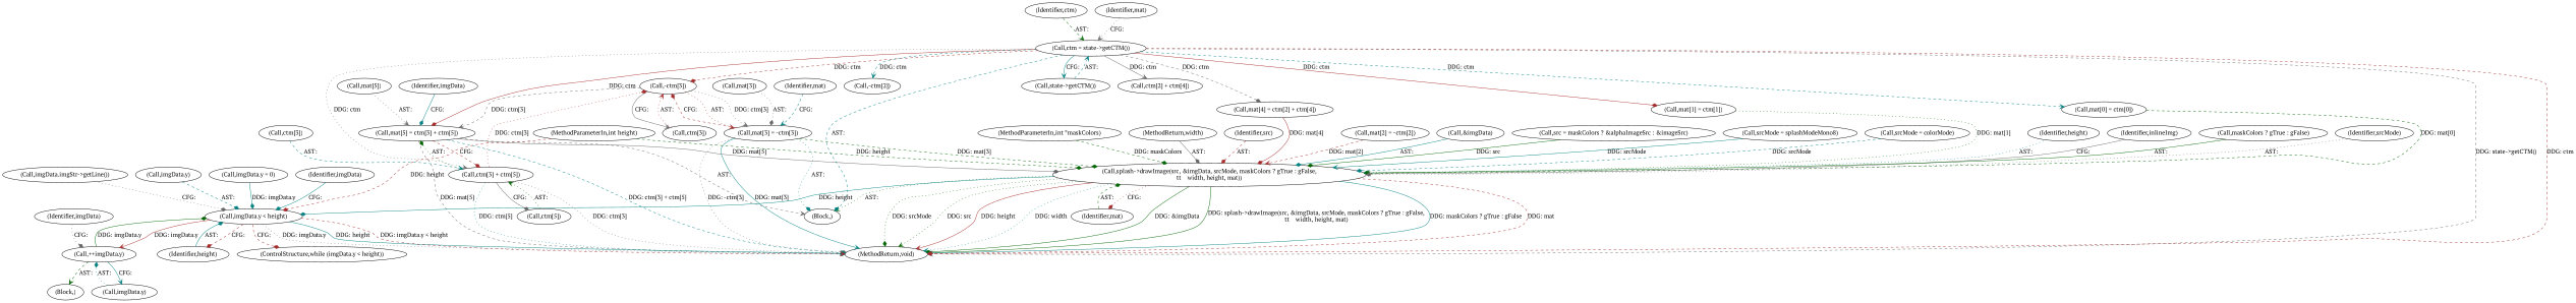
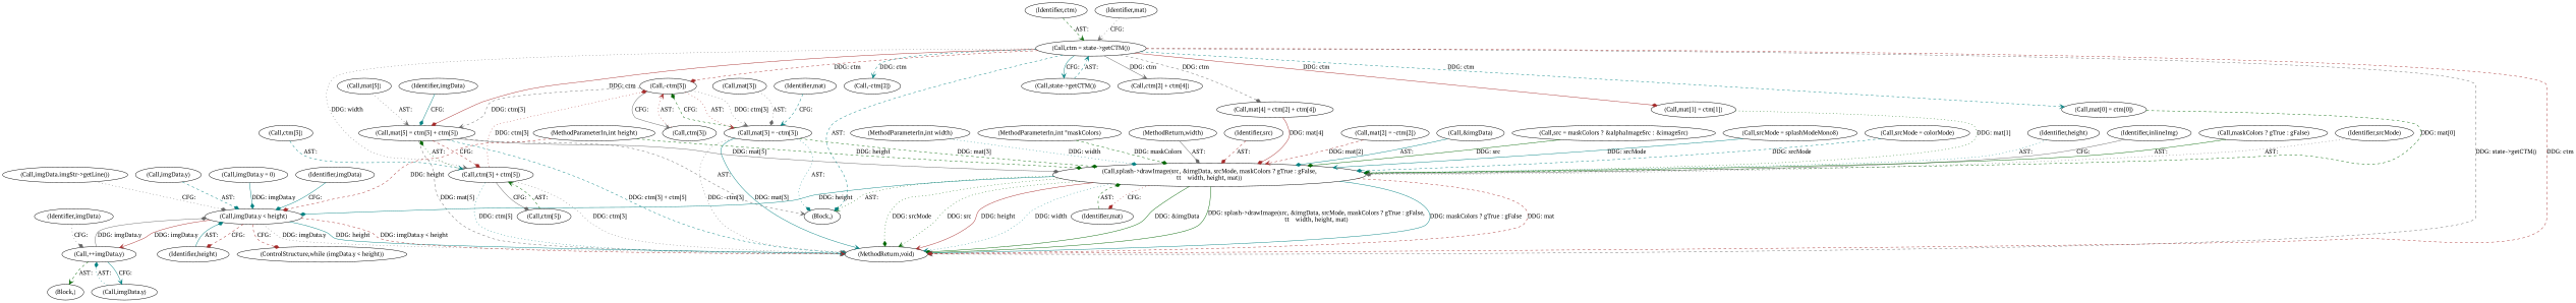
  digraph {
    fontname="PT Serif"
    node [fontname="PT Serif"]
    edge [arrowhead=diamond color=teal fontname="PT Serif" style=dashed]
    n1 [label="(Call,-ctm[3])"]
    n2 [label="(Call,mat[3] = -ctm[3])"]
    n3 [label="(Call,mat[5] = ctm[3] + ctm[5])"]
    n4 [label="(Call,ctm[3])"]
    n5 [label="(Block,)"]
    n6 [label="(MethodReturn,void)"]
    n7 [label="(Call,splash->drawImage(src, &imgData, srcMode, maskColors ? gTrue : gFalse,\n\t\t    width, height, mat))"]
    n8 [label="(Call,ctm[3] + ctm[5])"]
    n9 [label="(Call,ctm[5])"]
    n10 [label="(Call,ctm = state->getCTM())"]
    n11 [label="(Call,mat[4] = ctm[2] + ctm[4])"]
    n12 [label="(Call,-ctm[2])"]
    n13 [label="(Call,mat[1] = ctm[1])"]
    n14 [label="(Call,state->getCTM())"]
    n15 [label="(Call,ctm[2] + ctm[4])"]
    n16 [label="(Call,mat[0] = ctm[0])"]
    n17 [label="(Call,imgData.y < height)"]
    n18 [label="(Identifier,mat)"]
    n19 [label="(Call,++imgData.y)"]
    n20 [label="(Identifier,height)"]
    n21 [label="(ControlStructure,while (imgData.y < height))"]
    n22 [label="(Block,)"]
    n23 [label="(Call,imgData.y)"]
    n24 [label="(Call,imgData.imgStr->getLine())"]
    n25 [label="(Call,mat[2] = -ctm[2])"]
    n26 [label="(Call,imgData.y)"]
    n27 [label="(Call,&imgData)"]
    n28 [label="(Call,src = maskColors ? &alphaImageSrc : &imageSrc)"]
    n29 [label="(Call,imgData.y = 0)"]
    n30 [label="(Identifier,ctm)"]
    n31 [label="(Call,srcMode = splashModeMono8)"]
    n32 [label="(Call,srcMode = colorMode)"]
    n33 [label="(Call,ctm[3])"]
    n34 [label="(Call,mat[5])"]
    n35 [label="(Identifier,height)"]
    n36 [label="(Identifier,inlineImg)"]
    n37 [label="(Identifier,imgData)"]
    n38 [label="(Identifier,imgData)"]
    n39 [label="(Identifier,imgData)"]
    n40 [label="(Call,maskColors ? gTrue : gFalse)"]
    n41 [label="(Identifier,srcMode)"]
+   n42 [label="(MethodParameterIn,int width)"]
    n43 [label="(MethodParameterIn,int *maskColors)"]
    n44 [label="(MethodReturn,width)"]
    n45 [label="(Identifier,mat)"]
    n46 [label="(MethodParameterIn,int height)"]
    n47 [label="(Identifier,mat)"]
    n48 [label="(Call,mat[3])"]
    n49 [label="(Identifier,src)"]
    n1 -> n2 [arrowhead=vee color=brown label="AST: " style=dotted]
    n1 -> n2 [arrowhead=vee color=gray40 label="DDG: ctm[3]" style=dotted]
    n1 -> n3 [arrowhead=vee color=gray40 label="DDG: ctm[3]"]
    n1 -> n4 [arrowhead=vee color=gray40 label="CFG: " style=solid]
-   n2 -> n1 [color=brown label="CFG: "]
+   n2 -> n1 [color=darkgreen label="CFG: "]
    n2 -> n5 [label="AST: " style=dotted]
    n2 -> n6 [color=gray40 label="DDG: -ctm[3]" style=dotted]
    n2 -> n6 [arrowhead=vee label="DDG: mat[3]" style=solid]
    n2 -> n7 [color=darkgreen label="DDG: mat[3]"]
    n3 -> n5 [arrowhead=vee color=gray40 label="AST: "]
    n3 -> n6 [arrowhead=vee label="DDG: ctm[3] + ctm[5]"]
    n3 -> n6 [arrowhead=vee color=gray40 label="DDG: mat[5]"]
    n3 -> n7 [color=gray40 label="DDG: mat[5]" style=solid]
    n3 -> n8 [color=brown label="CFG: "]
    n4 -> n1 [arrowhead=vee color=brown label="AST: " style=dotted]
    n7 -> n5 [arrowhead=vee color=darkgreen label="AST: " style=dotted]
    n7 -> n6 [arrowhead=vee label="DDG: width" style=dotted]
    n7 -> n6 [color=darkgreen label="DDG: &imgData" style=solid]
    n7 -> n6 [color=darkgreen label="DDG: splash->drawImage(src, &imgData, srcMode, maskColors ? gTrue : gFalse,\n\t\t    width, height, mat)" style=solid]
    n7 -> n6 [arrowhead=vee label="DDG: maskColors ? gTrue : gFalse" style=solid]
    n7 -> n6 [arrowhead=vee color=brown label="DDG: mat"]
    n7 -> n6 [color=darkgreen label="DDG: srcMode" style=dotted]
    n7 -> n6 [arrowhead=vee color=darkgreen label="DDG: src" style=dotted]
    n7 -> n6 [arrowhead=vee color=brown label="DDG: height" style=solid]
    n7 -> n17 [label="DDG: height" style=solid]
    n7 -> n18 [color=brown label="CFG: " style=dotted]
    n8 -> n1 [color=brown label="DDG: ctm[3]" style=dotted]
    n8 -> n3 [color=darkgreen label="AST: " style=dotted]
    n8 -> n6 [label="DDG: ctm[5]" style=dotted]
    n8 -> n6 [arrowhead=vee color=gray40 label="DDG: ctm[3]" style=dotted]
    n8 -> n9 [color=gray40 label="CFG: " style=solid]
-   n9 -> n8 [arrowhead=vee color=darkgreen label="AST: " style=dotted]
+   n9 -> n8 [arrowhead=vee color=darkgreen label="AST: "]
    n10 -> n1 [color=brown label="DDG: ctm"]
    n10 -> n3 [color=brown label="DDG: ctm" style=solid]
    n10 -> n5 [label="AST: "]
    n10 -> n6 [arrowhead=vee color=gray40 label="DDG: state->getCTM()"]
    n10 -> n6 [color=brown label="DDG: ctm"]
-   n10 -> n8 [arrowhead=vee color=gray40 label="DDG: ctm" style=dotted]
+   n10 -> n8 [arrowhead=vee color=gray40 label="DDG: width" style=dotted]
    n10 -> n11 [color=gray40 label="DDG: ctm"]
    n10 -> n12 [arrowhead=vee label="DDG: ctm"]
    n10 -> n13 [color=brown label="DDG: ctm" style=solid]
    n10 -> n14 [arrowhead=vee label="CFG: " style=solid]
    n10 -> n15 [arrowhead=vee color=gray40 label="DDG: ctm" style=solid]
    n10 -> n16 [arrowhead=vee label="DDG: ctm"]
    n11 -> n7 [color=brown label="DDG: mat[4]" style=solid]
    n13 -> n7 [arrowhead=vee color=darkgreen label="DDG: mat[1]" style=dotted]
    n14 -> n10 [arrowhead=vee label="AST: "]
    n16 -> n7 [arrowhead=vee color=darkgreen label="DDG: mat[0]"]
    n17 -> n6 [arrowhead=vee color=gray40 label="DDG: imgData.y" style=dotted]
    n17 -> n6 [label="DDG: height" style=solid]
    n17 -> n6 [arrowhead=vee color=brown label="DDG: imgData.y < height"]
    n17 -> n19 [arrowhead=vee color=brown label="DDG: imgData.y" style=solid]
    n17 -> n20 [color=brown label="CFG: "]
    n17 -> n21 [color=brown label="CFG: "]
    n18 -> n7 [color=darkgreen label="AST: "]
-   n19 -> n17 [color=darkgreen label="DDG: imgData.y" style=solid]
+   n19 -> n17 [color=gray40 label="DDG: imgData.y" style=solid]
    n19 -> n22 [arrowhead=vee color=darkgreen label="AST: "]
    n19 -> n23 [arrowhead=vee label="CFG: " style=solid]
    n20 -> n17 [label="AST: " style=solid]
    n23 -> n19 [label="AST: " style=dotted]
    n24 -> n17 [color=gray40 label="CFG: " style=dotted]
    n25 -> n7 [arrowhead=vee color=brown label="DDG: mat[2]"]
    n26 -> n17 [label="AST: "]
    n27 -> n7 [label="AST: " style=solid]
    n28 -> n7 [color=darkgreen label="DDG: src" style=solid]
    n29 -> n17 [label="DDG: imgData.y" style=solid]
    n30 -> n10 [arrowhead=vee color=darkgreen label="AST: "]
    n31 -> n7 [arrowhead=vee label="DDG: srcMode" style=solid]
    n32 -> n7 [label="DDG: srcMode"]
    n33 -> n8 [arrowhead=vee label="AST: "]
    n34 -> n3 [arrowhead=vee color=gray40 label="AST: " style=dotted]
    n35 -> n7 [label="AST: " style=dotted]
    n36 -> n7 [arrowhead=vee color=gray40 label="CFG: " style=solid]
    n37 -> n17 [label="CFG: " style=solid]
    n38 -> n19 [color=gray40 label="CFG: " style=dotted]
    n39 -> n3 [label="CFG: " style=solid]
    n40 -> n7 [color=darkgreen label="AST: " style=solid]
    n41 -> n7 [color=gray40 label="AST: " style=dotted]
+   n42 -> n7 [label="DDG: width" style=dotted]
    n43 -> n7 [color=darkgreen label="DDG: maskColors"]
    n44 -> n7 [color=gray40 label="AST: " style=solid]
    n45 -> n2 [arrowhead=vee label="CFG: "]
    n46 -> n7 [color=darkgreen label="DDG: height"]
    n46 -> n17 [color=brown label="DDG: height"]
    n47 -> n10 [arrowhead=vee color=gray40 label="CFG: " style=dotted]
    n48 -> n2 [color=gray40 label="AST: " style=dotted]
    n49 -> n7 [color=brown label="AST: "]
  }
